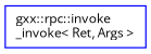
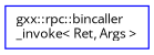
  digraph {
    rankdir=LR
    fontname="Open Sans"
-   n1 [color=blue fillcolor=white fontname="Open Sans" fontsize=10 height=0.2 label="gxx::rpc::invoke\l_invoke\< Ret, Args \>" shape=record style=filled width=0.4]
+   n1 [color=blue fillcolor=white fontname="Open Sans" fontsize=10 height=0.2 label="gxx::rpc::bincaller\l_invoke\< Ret, Args \>" shape=record style=filled width=0.4]
  }
